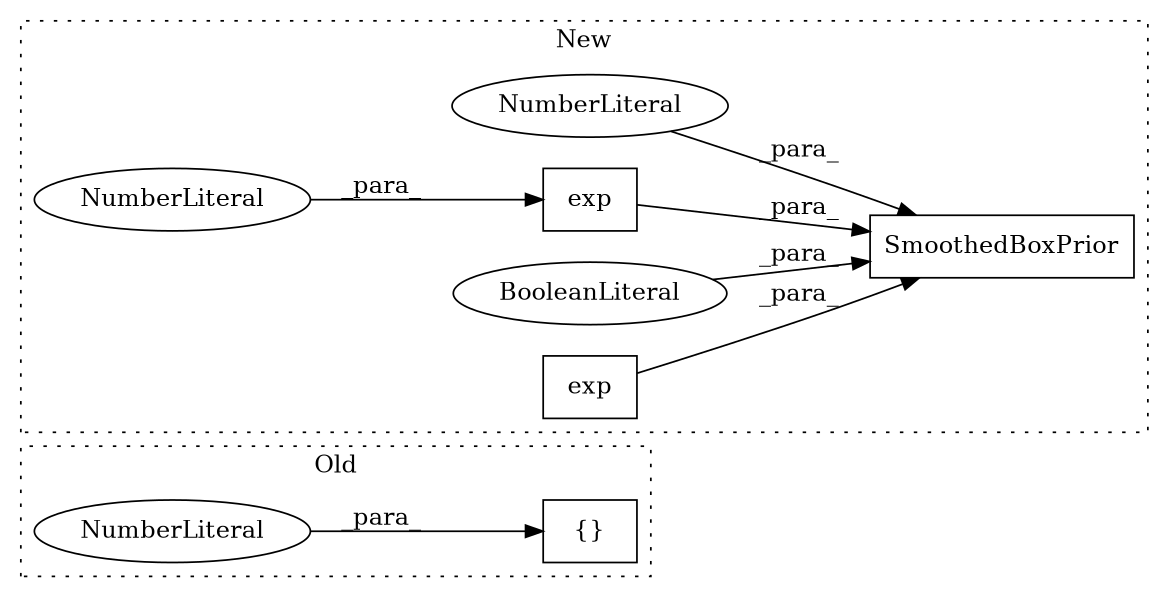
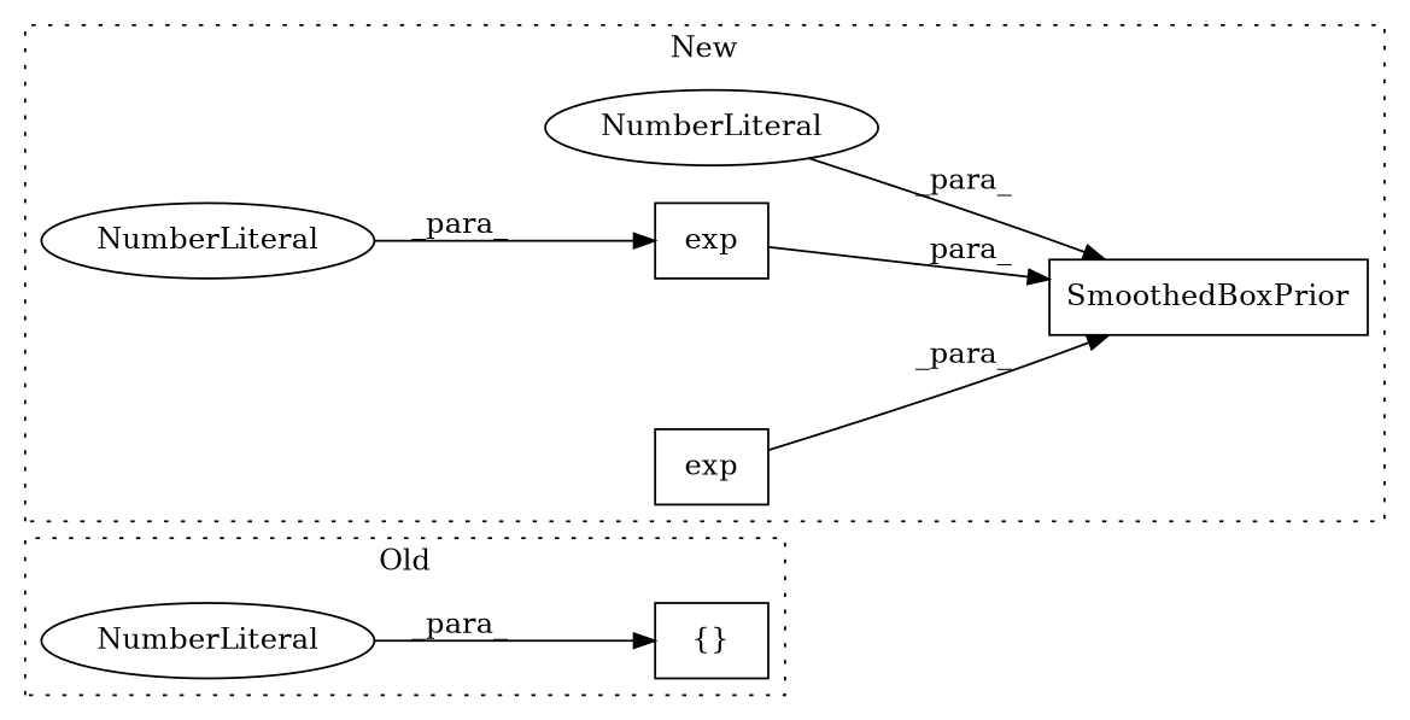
  digraph {
    rankdir=LR
    fontname="DejaVu Serif"
    node [a=34 l="4,1" shape=box fontname="DejaVu Serif"]
    edge [fontname="DejaVu Serif"]
    n1 [a=4 l="1,1" label="{}" s="1316,1331"]
    n2 [l=6 label=NumberLiteral s=1325 shape=ellipse]
    n3 [a=32 label=exp s="1436,1441"]
    n4 [a=32 l="17,1" label=SmoothedBoxPrior s="1411,1451"]
    n5 [l=3 label=NumberLiteral s=1443 shape=ellipse]
    n6 [l=1 label=NumberLiteral s=1440 shape=ellipse]
-   n7 [a=9 l=4 label=BooleanLiteral s=1447 shape=ellipse]
    n8 [a=32 label=exp s="1428,1434"]
    subgraph cluster_1 {
      label=Old
      style=dotted
      n1
      n2
    }
    subgraph cluster_2 {
      label=New
      style=dotted
      n3
      n4
      n5
      n6
-     n7
      n8
    }
    n2 -> n1 [label=_para_]
    n3 -> n4 [label=_para_]
    n5 -> n4 [label=_para_]
    n6 -> n3 [label=_para_]
-   n7 -> n4 [label=_para_]
    n8 -> n4 [label=_para_]
  }
